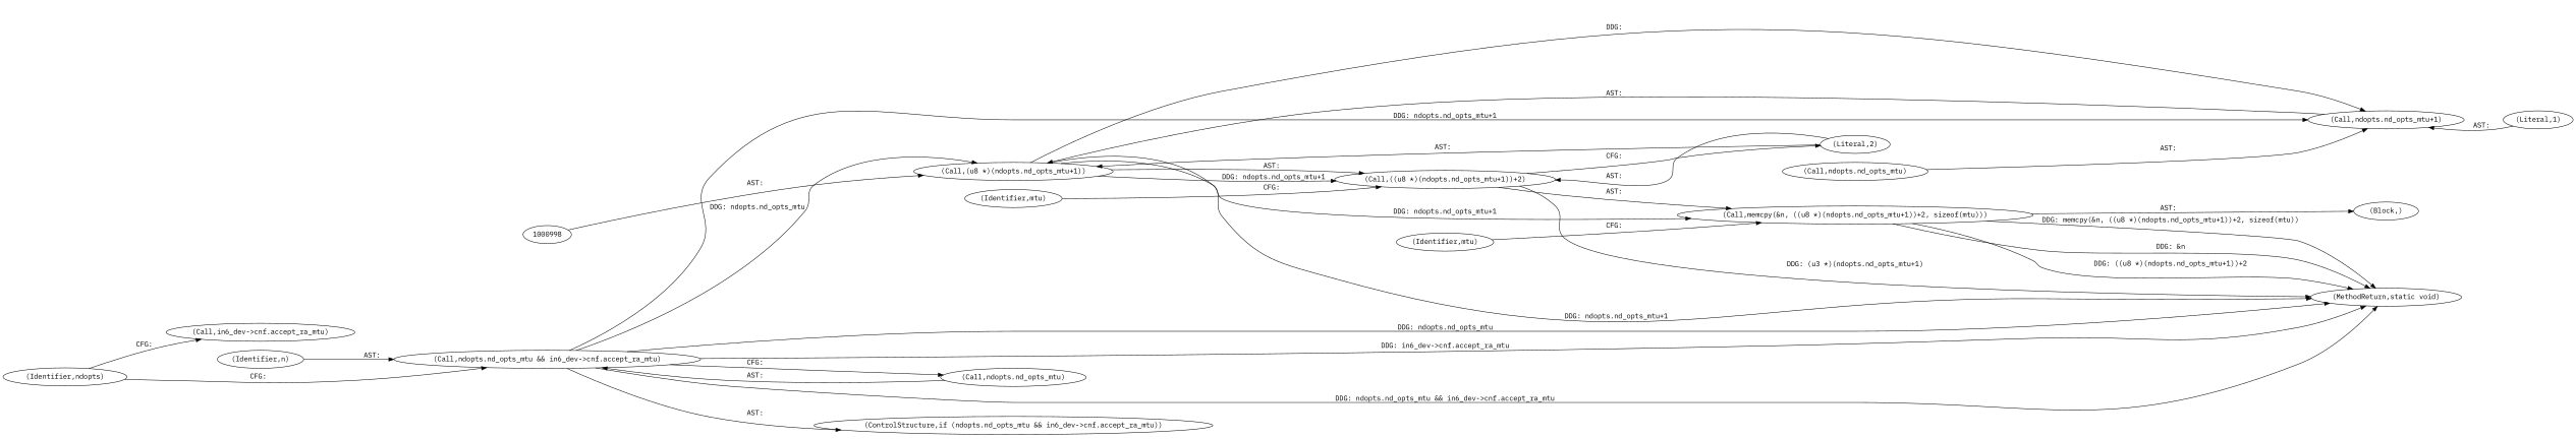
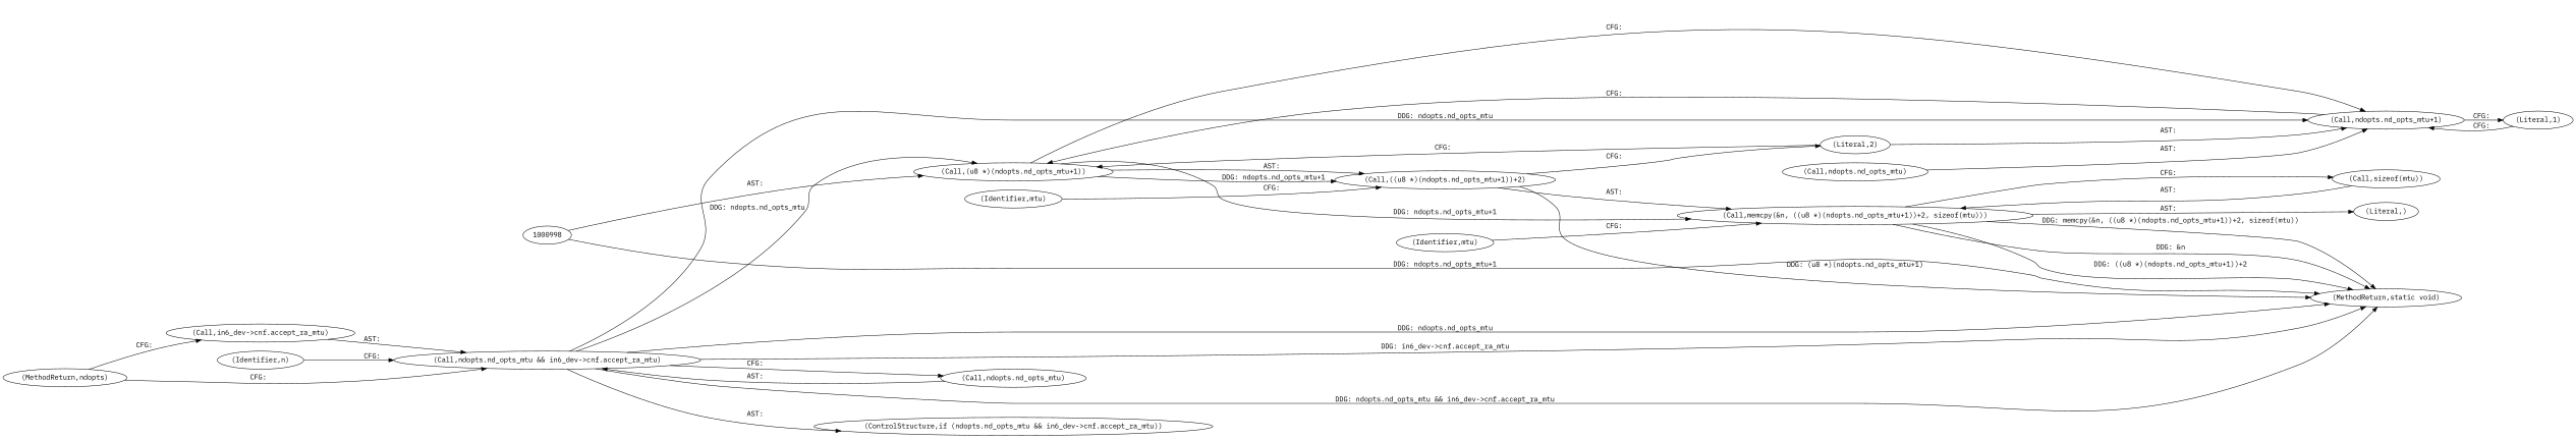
  digraph {
    fontname="IBM Plex Mono"
    rankdir=LR
    node [fontname="IBM Plex Mono"]
    edge [fontname="IBM Plex Mono"]
    n1 [label="(Call,ndopts.nd_opts_mtu && in6_dev->cnf.accept_ra_mtu)"]
    n2 [label="(Call,(u8 *)(ndopts.nd_opts_mtu+1))"]
    n3 [label="(Call,ndopts.nd_opts_mtu+1)"]
    n4 [label="(MethodReturn,static void)"]
    n5 [label="(Call,ndopts.nd_opts_mtu)"]
    n6 [label="(ControlStructure,if (ndopts.nd_opts_mtu && in6_dev->cnf.accept_ra_mtu))"]
    n7 [label="(Call,memcpy(&n, ((u8 *)(ndopts.nd_opts_mtu+1))+2, sizeof(mtu)))"]
    n8 [label="(Call,((u8 *)(ndopts.nd_opts_mtu+1))+2)"]
    n9 [label="(Literal,1)"]
    n10 [label="(Call,in6_dev->cnf.accept_ra_mtu)"]
-   n12 [label="(Block,)"]
+   n11 [label="(Call,sizeof(mtu))"]
+   n12 [label="(Literal,)"]
    n13 [label="(Literal,2)"]
    n14 [label="(Identifier,n)"]
    n15 [label="(Identifier,mtu)"]
    n16 [label="(Call,ndopts.nd_opts_mtu)"]
-   n17 [label="(Identifier,ndopts)"]
+   n17 [label="(MethodReturn,ndopts)"]
    n18 [label="(Identifier,mtu)"]
    1000998
    n1 -> n2 [label="DDG: ndopts.nd_opts_mtu"]
-   n1 -> n3 [label="DDG: ndopts.nd_opts_mtu+1"]
+   n1 -> n3 [label="DDG: ndopts.nd_opts_mtu"]
    n1 -> n4 [label="DDG: ndopts.nd_opts_mtu && in6_dev->cnf.accept_ra_mtu"]
    n1 -> n4 [label="DDG: ndopts.nd_opts_mtu"]
    n1 -> n4 [label="DDG: in6_dev->cnf.accept_ra_mtu"]
    n1 -> n5 [label="CFG: "]
    n1 -> n6 [label="AST: "]
-   n2 -> n3 [label="DDG: "]
-   n2 -> n4 [label="DDG: ndopts.nd_opts_mtu+1"]
+   n2 -> n3 [label="CFG: "]
+   1000998 -> n4 [label="DDG: ndopts.nd_opts_mtu+1"]
    n2 -> n7 [label="DDG: ndopts.nd_opts_mtu+1"]
    n2 -> n8 [label="AST: "]
    n2 -> n8 [label="DDG: ndopts.nd_opts_mtu+1"]
-   n3 -> n2 [label="AST: "]
+   n3 -> n2 [label="CFG: "]
+   n3 -> n9 [label="CFG: "]
    n5 -> n1 [label="AST: "]
    n7 -> n4 [label="DDG: ((u8 *)(ndopts.nd_opts_mtu+1))+2"]
    n7 -> n4 [label="DDG: memcpy(&n, ((u8 *)(ndopts.nd_opts_mtu+1))+2, sizeof(mtu))"]
    n7 -> n4 [label="DDG: &n"]
+   n7 -> n11 [label="CFG: "]
    n7 -> n12 [label="AST: "]
-   n8 -> n4 [label="DDG: (u3 *)(ndopts.nd_opts_mtu+1)"]
+   n8 -> n4 [label="DDG: (u8 *)(ndopts.nd_opts_mtu+1)"]
    n8 -> n7 [label="AST: "]
    n8 -> n13 [label="CFG: "]
-   n9 -> n3 [label="AST: "]
-   n13 -> n2 [label="AST: "]
-   n13 -> n8 [label="AST: "]
-   n14 -> n1 [label="AST: "]
+   n9 -> n3 [label="CFG: "]
+   n10 -> n1 [label="AST: "]
+   n11 -> n7 [label="AST: "]
+   n13 -> n2 [label="CFG: "]
+   n13 -> n3 [label="AST: "]
+   n14 -> n1 [label="CFG: "]
    n15 -> n7 [label="CFG: "]
    n16 -> n3 [label="AST: "]
    n17 -> n1 [label="CFG: "]
    n17 -> n10 [label="CFG: "]
    n18 -> n8 [label="CFG: "]
    1000998 -> n2 [label="AST: "]
  }
